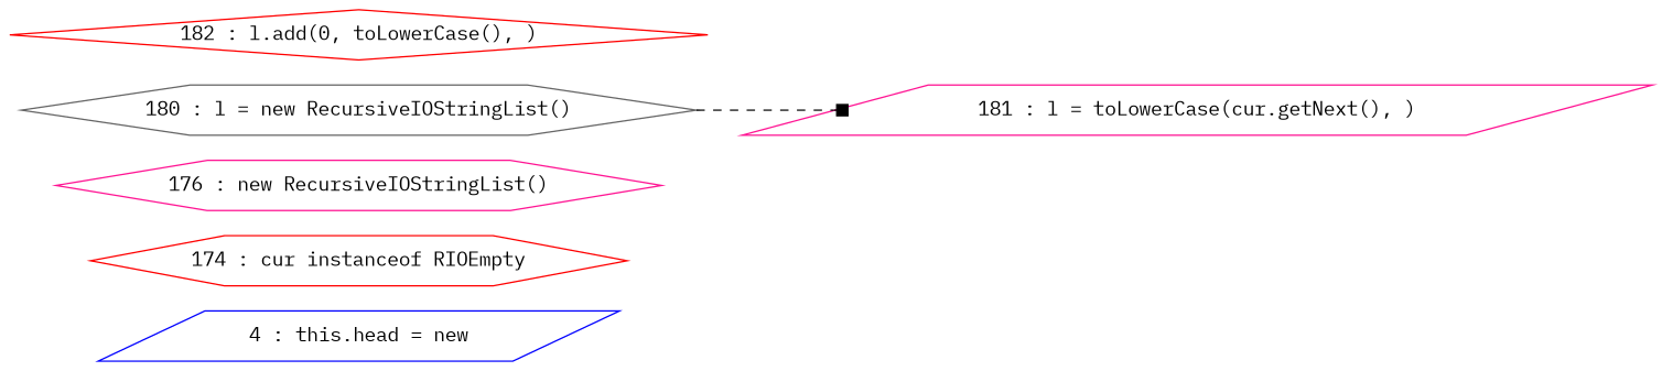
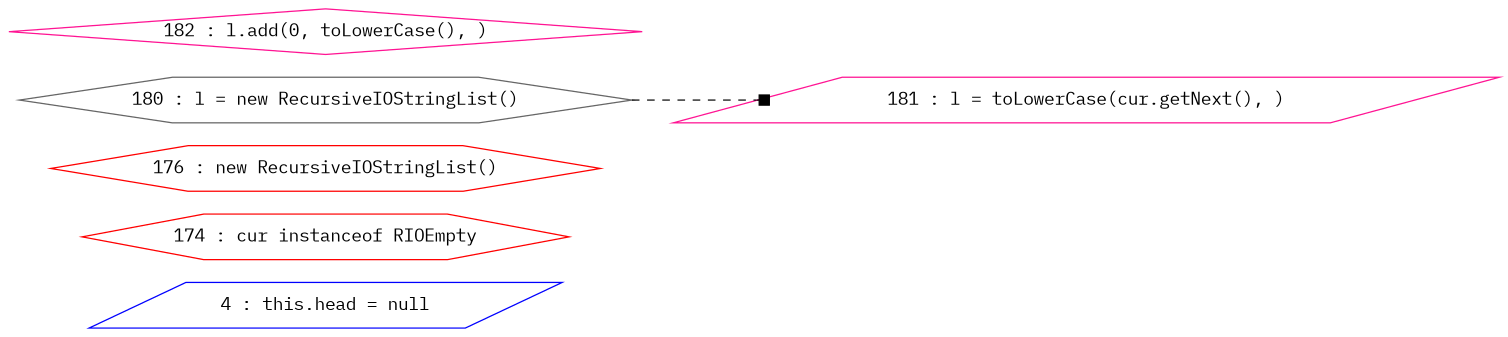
  digraph {
    rankdir=LR
    fontname="IBM Plex Mono"
    node [color=red shape=hexagon fontname="IBM Plex Mono"]
-   "4 : this.head = null" [color=blue shape=parallelogram label="4 : this.head = new"]
+   "4 : this.head = null" [color=blue shape=parallelogram]
    "174 : cur instanceof RIOEmpty"
-   "176 : new RecursiveIOStringList()" [color=deeppink]
+   "176 : new RecursiveIOStringList()"
    "180 : l = new RecursiveIOStringList()" [color=gray40]
    "181 : l = toLowerCase(cur.getNext(), )" [color=deeppink shape=parallelogram]
-   "182 : l.add(0, toLowerCase(), )" [shape=diamond]
+   "182 : l.add(0, toLowerCase(), )" [color=deeppink shape=diamond]
    "180 : l = new RecursiveIOStringList()" -> "181 : l = toLowerCase(cur.getNext(), )" [style=dashed arrowhead=box fontname="IBM Plex Mono"]
  }
